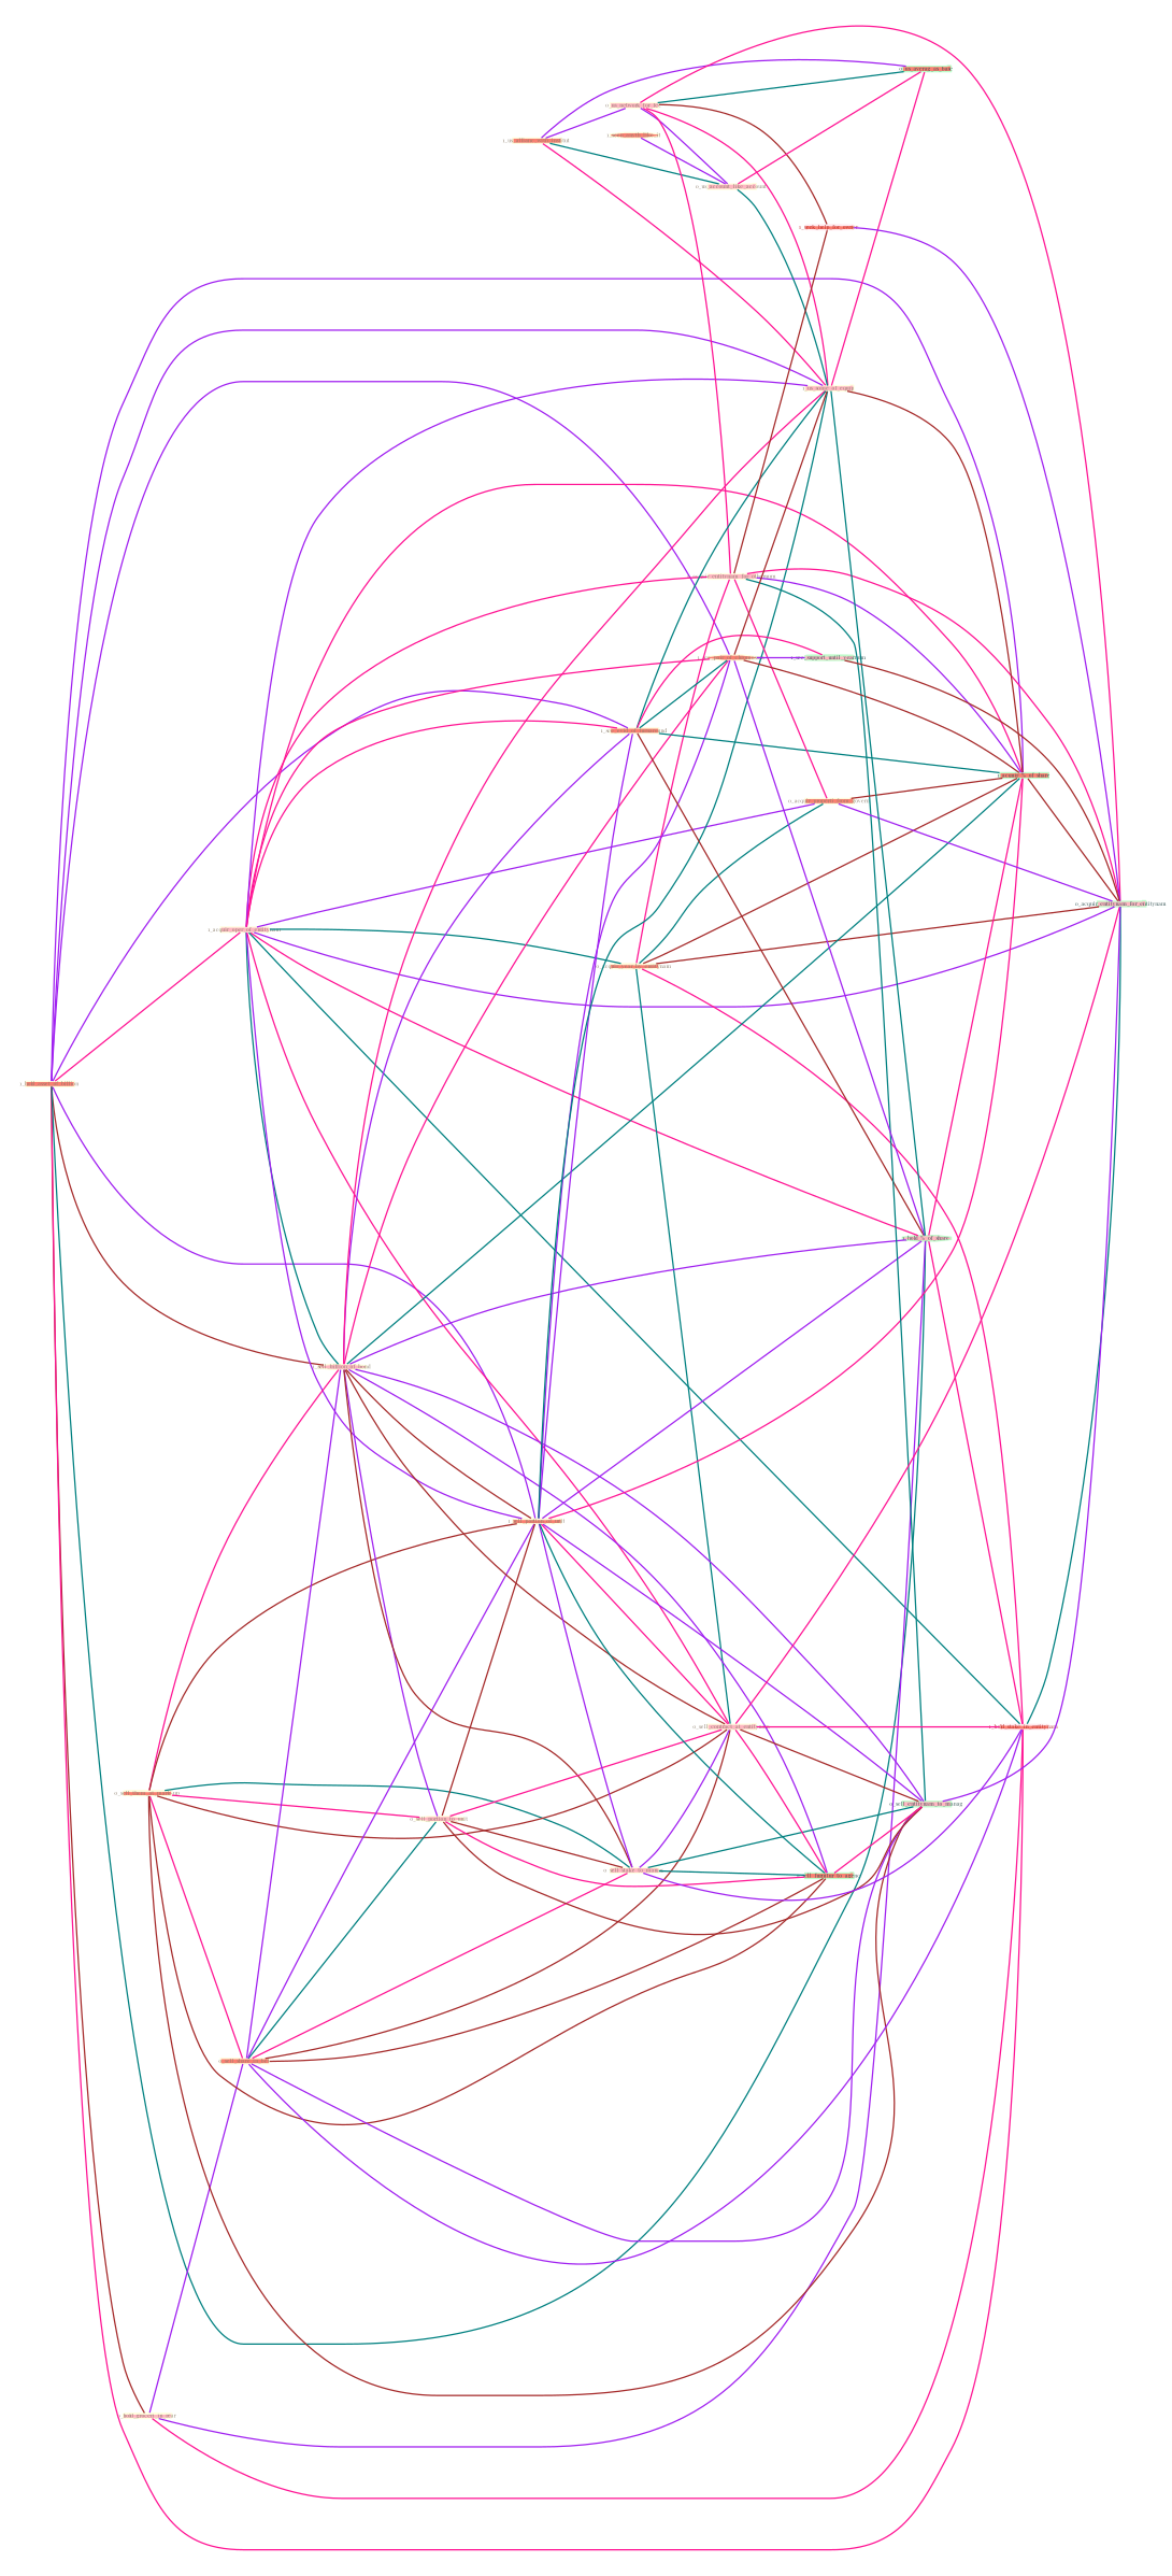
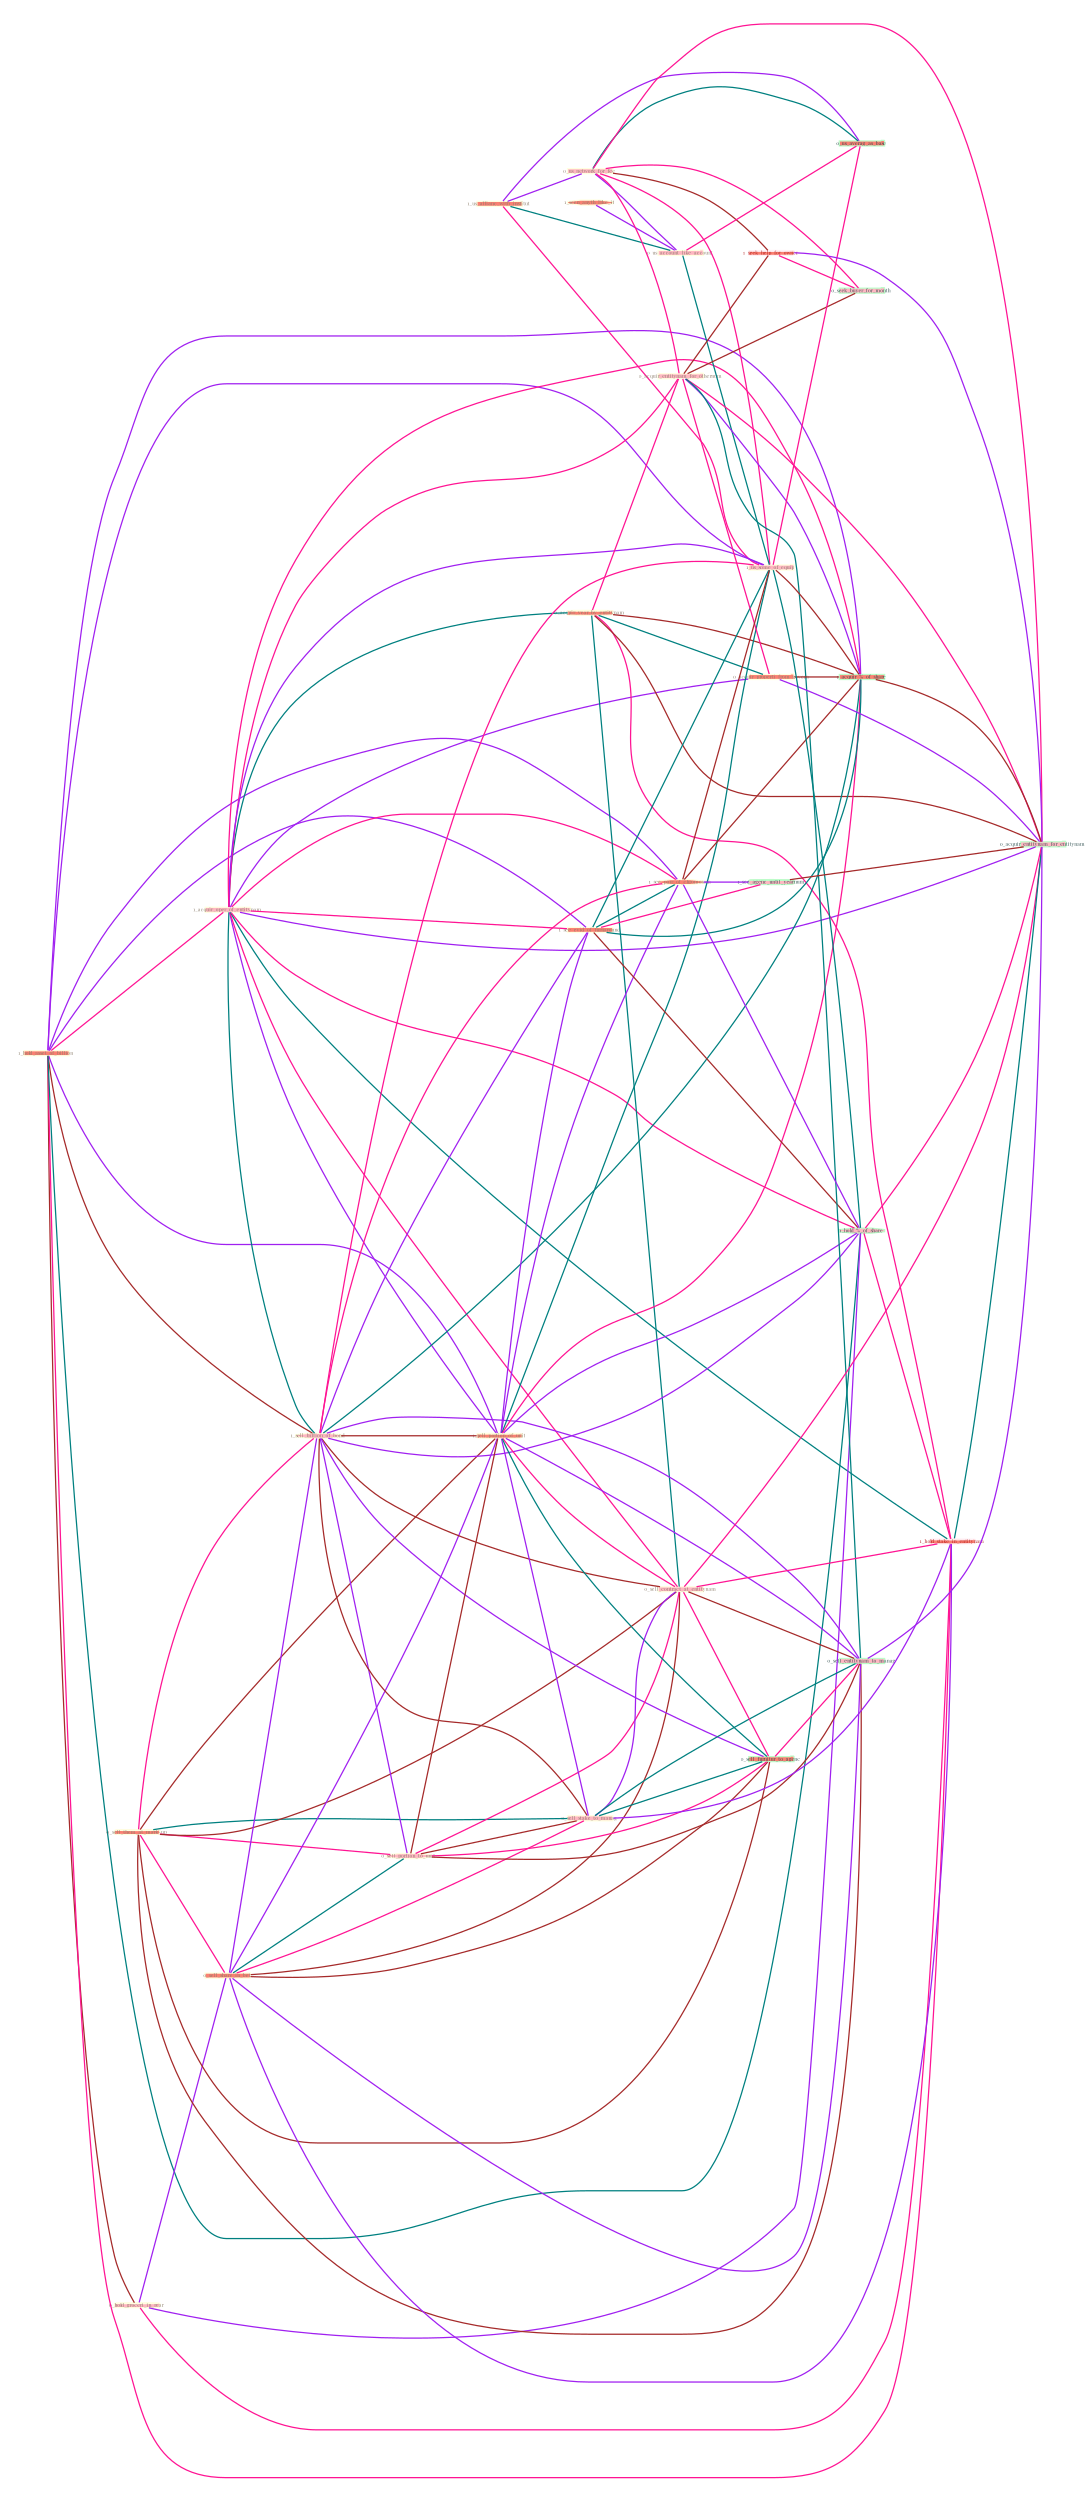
  graph {
    fontname="Playfair Display"
    rankdir=LR
    node [color="#ffffe0" fillcolor=salmon fixedsize=true fontcolor="#8b7d6b" fontname="Playfair Display" fontsize=4 shape=box style=filled]
    edge [color=deeppink fontname="Playfair Display" w=1]
    "1_us_allianc_with_institut " [height=.06 width=.5]
    "1_hold_asset_of_billion " [height=.06 width=.5]
    "1_seen_anyth_like_it " [height=.06 shape=octagon width=.5]
    "1_acquir_oper_of_entitynam " [fillcolor=lightpink height=.06 width=.5]
    "0_hold_groceri_in_rear " [fillcolor=lightpink height=.06 shape=cylinder width=.5]
    "0_acquir_year_by_entitynam " [height=.06 shape=cylinder width=.5]
    "0_sell_them_at_mark-up " [height=.06 shape=cylinder width=.5]
    "0_sell_share_in_bet " [height=.06 width=.5]
    "0_us_network_for_fee " [fillcolor=lightpink height=.06 width=.5]
    "1_sell_billion_of_bond " [fillcolor=lightpink height=.06 shape=octagon width=.5]
    "0_sell_portion_to_unit " [fillcolor=lightpink height=.06 shape=octagon width=.5]
    "1_sell_portion_of_unit " [height=.06 shape=cylinder width=.5]
    "0_us_account_like_account " [fillcolor=lightpink height=.06 shape=folder width=.5]
    "1_see_evid_of_turnaround " [height=.06 width=.5]
    "0_acquir_entitynam_for_othernum " [fillcolor=lightpink height=.06 shape=folder width=.5]
    "0_sell_stake_to_manag " [fillcolor=lightpink height=.06 width=.5]
    "0_acquir_properti_from_govern " [height=.06 shape=folder width=.5]
    "1_see_pair_of_chromosom " [height=.06 shape=octagon width=.5]
    "0_sell_contract_at_entitynam " [fillcolor=lightpink height=.06 shape=folder width=.5]
    "1_us_some_of_equip " [fillcolor=lightpink height=.06 shape=folder width=.5]
    "1_hold_stake_in_entitynam " [color="#fff0f5" fontcolor="#b22222" height=.06 shape=cylinder width=.5]
    "1_seek_help_for_owner " [color="#fff0f5" fontcolor="#b22222" height=.06 shape=cylinder width=.5]
    "0_us_averag_as_base " [color="#BDFCC9" fontcolor="#2f4f4f" height=.06 shape=folder width=.5]
    "1_hold_%_of_share " [color="#BDFCC9" fillcolor=lightpink fontcolor="#2f4f4f" height=.06 shape=octagon width=.5]
    "1_acquir_%_of_share " [color="#BDFCC9" fontcolor="#2f4f4f" height=.06 width=.5]
    "0_acquir_entitynam_for_entitynam " [color="#BDFCC9" fillcolor=lightpink fontcolor="#2f4f4f" height=.06 shape=folder width=.5]
    "0_sell_furnitur_to_agenc " [color="#BDFCC9" fontcolor="#2f4f4f" height=.06 shape=folder width=.5]
    "0_sell_entitynam_to_manag " [color="#BDFCC9" fillcolor=lightpink fontcolor="#2f4f4f" height=.06 width=.5]
-   "1_see_support_until_yearnum " [color="#BDFCC9" fillcolor=lightpink fontcolor="#2f4f4f" height=.06 shape=cylinder width=.5]
+   "0_seek_buyer_for_month " [color="#BDFCC9" fillcolor=lightpink fontcolor="#2f4f4f" height=.06 shape=folder width=.5]
+   "1_see_support_until_yearnum " [color="#BDFCC9" fillcolor=lightpink fontcolor="#2f4f4f" height=.06 shape=cylinder width=.5 label="1_see_agenc_until_yearnum"]
    subgraph sub_1 {
      "1_us_allianc_with_institut "
      "1_hold_asset_of_billion "
      "1_seen_anyth_like_it "
      "1_acquir_oper_of_entitynam "
      "0_hold_groceri_in_rear "
      "0_acquir_year_by_entitynam "
      "0_sell_them_at_mark-up "
      "0_sell_share_in_bet "
      "0_us_network_for_fee "
      "1_sell_billion_of_bond "
      "0_sell_portion_to_unit "
      "1_sell_portion_of_unit "
      "0_us_account_like_account "
      "1_see_evid_of_turnaround "
      "0_acquir_entitynam_for_othernum "
      "0_sell_stake_to_manag "
      "0_acquir_properti_from_govern "
      "1_see_pair_of_chromosom "
      "0_sell_contract_at_entitynam "
      "1_us_some_of_equip "
    }
    subgraph sub_2 {
      "1_hold_stake_in_entitynam "
      "1_seek_help_for_owner "
    }
    "1_us_allianc_with_institut " -- "0_us_network_for_fee " [color=purple]
    "1_us_allianc_with_institut " -- "0_us_account_like_account " [color=teal]
    "1_us_allianc_with_institut " -- "1_us_some_of_equip "
    "1_us_allianc_with_institut " -- "0_us_averag_as_base " [color=purple]
    "1_hold_asset_of_billion " -- "1_acquir_oper_of_entitynam "
    "1_hold_asset_of_billion " -- "0_hold_groceri_in_rear " [color=brown]
    "1_hold_asset_of_billion " -- "1_sell_billion_of_bond " [color=brown]
    "1_hold_asset_of_billion " -- "1_sell_portion_of_unit " [color=purple]
    "1_hold_asset_of_billion " -- "1_see_evid_of_turnaround " [color=purple]
    "1_hold_asset_of_billion " -- "1_see_pair_of_chromosom " [color=purple]
    "1_hold_asset_of_billion " -- "1_us_some_of_equip " [color=purple]
    "1_hold_asset_of_billion " -- "1_hold_stake_in_entitynam "
    "1_hold_asset_of_billion " -- "1_hold_%_of_share " [color=teal w=2]
    "1_hold_asset_of_billion " -- "1_acquir_%_of_share " [color=purple]
    "1_seen_anyth_like_it " -- "0_us_account_like_account " [color=purple]
    "1_acquir_oper_of_entitynam " -- "0_acquir_year_by_entitynam " [color=teal w=2]
    "1_acquir_oper_of_entitynam " -- "1_sell_billion_of_bond " [color=teal]
    "1_acquir_oper_of_entitynam " -- "1_sell_portion_of_unit " [color=purple]
    "1_acquir_oper_of_entitynam " -- "1_see_evid_of_turnaround "
    "1_acquir_oper_of_entitynam " -- "0_acquir_entitynam_for_othernum "
    "1_acquir_oper_of_entitynam " -- "0_acquir_properti_from_govern " [color=purple]
    "1_acquir_oper_of_entitynam " -- "1_see_pair_of_chromosom "
    "1_acquir_oper_of_entitynam " -- "0_sell_contract_at_entitynam "
    "1_acquir_oper_of_entitynam " -- "1_us_some_of_equip " [color=purple]
    "1_acquir_oper_of_entitynam " -- "1_hold_stake_in_entitynam " [color=teal]
    "1_acquir_oper_of_entitynam " -- "1_hold_%_of_share "
    "1_acquir_oper_of_entitynam " -- "1_acquir_%_of_share " [w=2]
    "1_acquir_oper_of_entitynam " -- "0_acquir_entitynam_for_entitynam " [color=purple w=2]
    "0_hold_groceri_in_rear " -- "0_sell_share_in_bet " [color=purple]
    "0_hold_groceri_in_rear " -- "1_hold_stake_in_entitynam " [w=2]
    "0_hold_groceri_in_rear " -- "1_hold_%_of_share " [color=purple]
    "0_acquir_year_by_entitynam " -- "0_acquir_entitynam_for_othernum "
    "0_acquir_year_by_entitynam " -- "0_acquir_properti_from_govern " [color=teal]
    "0_acquir_year_by_entitynam " -- "0_sell_contract_at_entitynam " [color=teal]
    "0_acquir_year_by_entitynam " -- "1_hold_stake_in_entitynam "
    "0_acquir_year_by_entitynam " -- "1_acquir_%_of_share " [color=brown]
    "0_acquir_year_by_entitynam " -- "0_acquir_entitynam_for_entitynam " [color=brown w=2]
    "0_sell_them_at_mark-up " -- "0_sell_share_in_bet "
    "0_sell_them_at_mark-up " -- "1_sell_billion_of_bond "
    "0_sell_them_at_mark-up " -- "0_sell_portion_to_unit "
    "0_sell_them_at_mark-up " -- "1_sell_portion_of_unit " [color=brown]
    "0_sell_them_at_mark-up " -- "0_sell_stake_to_manag " [color=teal]
    "0_sell_them_at_mark-up " -- "0_sell_contract_at_entitynam " [color=brown w=2]
    "0_sell_them_at_mark-up " -- "0_sell_furnitur_to_agenc " [color=brown]
    "0_sell_them_at_mark-up " -- "0_sell_entitynam_to_manag " [color=brown]
    "0_sell_share_in_bet " -- "1_sell_billion_of_bond " [color=purple]
    "0_sell_share_in_bet " -- "0_sell_portion_to_unit " [color=teal]
    "0_sell_share_in_bet " -- "1_sell_portion_of_unit " [color=purple]
    "0_sell_share_in_bet " -- "0_sell_stake_to_manag "
    "0_sell_share_in_bet " -- "0_sell_contract_at_entitynam " [color=brown]
    "0_sell_share_in_bet " -- "1_hold_stake_in_entitynam " [color=purple]
    "0_sell_share_in_bet " -- "0_sell_furnitur_to_agenc " [color=brown]
    "0_sell_share_in_bet " -- "0_sell_entitynam_to_manag " [color=purple]
    "0_us_network_for_fee " -- "0_us_account_like_account " [color=purple]
    "0_us_network_for_fee " -- "0_acquir_entitynam_for_othernum "
    "0_us_network_for_fee " -- "1_us_some_of_equip "
    "0_us_network_for_fee " -- "1_seek_help_for_owner " [color=brown]
    "0_us_network_for_fee " -- "0_us_averag_as_base " [color=teal]
    "0_us_network_for_fee " -- "0_acquir_entitynam_for_entitynam "
+   "0_us_network_for_fee " -- "0_seek_buyer_for_month "
    "1_sell_billion_of_bond " -- "0_sell_portion_to_unit " [color=purple]
    "1_sell_billion_of_bond " -- "1_sell_portion_of_unit " [color=brown w=2]
    "1_sell_billion_of_bond " -- "1_see_evid_of_turnaround " [color=purple]
    "1_sell_billion_of_bond " -- "0_sell_stake_to_manag " [color=brown]
    "1_sell_billion_of_bond " -- "1_see_pair_of_chromosom "
    "1_sell_billion_of_bond " -- "0_sell_contract_at_entitynam " [color=brown]
    "1_sell_billion_of_bond " -- "1_us_some_of_equip "
    "1_sell_billion_of_bond " -- "1_hold_%_of_share " [color=purple]
    "1_sell_billion_of_bond " -- "1_acquir_%_of_share " [color=teal]
    "1_sell_billion_of_bond " -- "0_sell_furnitur_to_agenc " [color=purple]
    "1_sell_billion_of_bond " -- "0_sell_entitynam_to_manag " [color=purple]
    "0_sell_portion_to_unit " -- "1_sell_portion_of_unit " [color=brown w=3]
    "0_sell_portion_to_unit " -- "0_sell_stake_to_manag " [color=brown w=2]
    "0_sell_portion_to_unit " -- "0_sell_contract_at_entitynam "
    "0_sell_portion_to_unit " -- "0_sell_furnitur_to_agenc " [w=2]
    "0_sell_portion_to_unit " -- "0_sell_entitynam_to_manag " [color=brown w=2]
    "1_sell_portion_of_unit " -- "1_see_evid_of_turnaround " [color=purple]
    "1_sell_portion_of_unit " -- "0_sell_stake_to_manag " [color=purple]
    "1_sell_portion_of_unit " -- "1_see_pair_of_chromosom " [color=purple]
    "1_sell_portion_of_unit " -- "0_sell_contract_at_entitynam "
    "1_sell_portion_of_unit " -- "1_us_some_of_equip " [color=teal]
    "1_sell_portion_of_unit " -- "1_hold_%_of_share " [color=purple]
    "1_sell_portion_of_unit " -- "1_acquir_%_of_share "
    "1_sell_portion_of_unit " -- "0_sell_furnitur_to_agenc " [color=teal]
    "1_sell_portion_of_unit " -- "0_sell_entitynam_to_manag " [color=purple]
    "0_us_account_like_account " -- "1_us_some_of_equip " [color=teal]
    "0_us_account_like_account " -- "0_us_averag_as_base "
    "1_see_evid_of_turnaround " -- "1_see_pair_of_chromosom " [color=teal w=2]
    "1_see_evid_of_turnaround " -- "1_us_some_of_equip " [color=teal]
    "1_see_evid_of_turnaround " -- "1_hold_%_of_share " [color=brown]
    "1_see_evid_of_turnaround " -- "1_acquir_%_of_share " [color=teal]
    "1_see_evid_of_turnaround " -- "1_see_support_until_yearnum "
    "0_acquir_entitynam_for_othernum " -- "0_acquir_properti_from_govern "
    "0_acquir_entitynam_for_othernum " -- "1_seek_help_for_owner " [color=brown]
    "0_acquir_entitynam_for_othernum " -- "1_acquir_%_of_share " [color=purple]
    "0_acquir_entitynam_for_othernum " -- "0_acquir_entitynam_for_entitynam " [w=3]
    "0_acquir_entitynam_for_othernum " -- "0_sell_entitynam_to_manag " [color=teal]
+   "0_acquir_entitynam_for_othernum " -- "0_seek_buyer_for_month " [color=brown]
    "0_sell_stake_to_manag " -- "0_sell_contract_at_entitynam " [color=purple]
    "0_sell_stake_to_manag " -- "1_hold_stake_in_entitynam " [color=purple]
    "0_sell_stake_to_manag " -- "0_sell_furnitur_to_agenc " [color=teal w=2]
    "0_sell_stake_to_manag " -- "0_sell_entitynam_to_manag " [color=teal w=3]
    "0_acquir_properti_from_govern " -- "1_acquir_%_of_share " [color=brown]
    "0_acquir_properti_from_govern " -- "0_acquir_entitynam_for_entitynam " [color=purple]
    "1_see_pair_of_chromosom " -- "1_us_some_of_equip " [color=brown]
    "1_see_pair_of_chromosom " -- "1_hold_%_of_share " [color=purple]
    "1_see_pair_of_chromosom " -- "1_acquir_%_of_share " [color=brown]
    "1_see_pair_of_chromosom " -- "1_see_support_until_yearnum " [color=purple]
    "0_sell_contract_at_entitynam " -- "1_hold_stake_in_entitynam "
    "0_sell_contract_at_entitynam " -- "0_acquir_entitynam_for_entitynam "
    "0_sell_contract_at_entitynam " -- "0_sell_furnitur_to_agenc "
    "0_sell_contract_at_entitynam " -- "0_sell_entitynam_to_manag " [color=brown]
    "1_us_some_of_equip " -- "0_us_averag_as_base "
    "1_us_some_of_equip " -- "1_hold_%_of_share " [color=teal]
    "1_us_some_of_equip " -- "1_acquir_%_of_share " [color=brown]
    "1_hold_stake_in_entitynam " -- "0_acquir_entitynam_for_entitynam " [color=teal]
    "1_seek_help_for_owner " -- "0_acquir_entitynam_for_entitynam " [color=purple]
+   "1_seek_help_for_owner " -- "0_seek_buyer_for_month " [w=2]
    "1_hold_%_of_share " -- "1_hold_stake_in_entitynam "
-   "1_hold_%_of_share " -- "1_acquir_%_of_share " [w=3]
+   "1_hold_%_of_share " -- "0_acquir_entitynam_for_entitynam " [w=3]
    "1_acquir_%_of_share " -- "0_acquir_entitynam_for_entitynam " [color=brown]
    "0_sell_furnitur_to_agenc " -- "0_sell_entitynam_to_manag " [w=2]
    "0_sell_entitynam_to_manag " -- "0_acquir_entitynam_for_entitynam " [color=purple]
    "1_see_support_until_yearnum " -- "0_acquir_entitynam_for_entitynam " [color=brown]
  }
